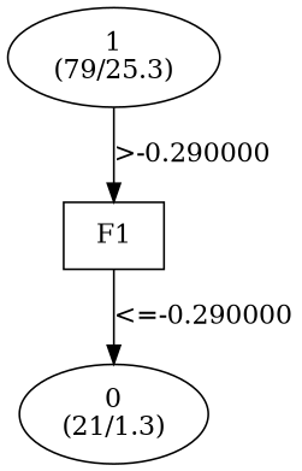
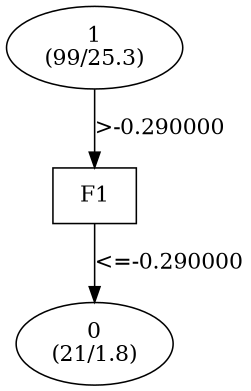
  digraph {
    node [shape=ellipse]
    n1 [label="F1\n" shape=box]
-   n2 [label="0\n(21/1.3)"]
-   n3 [label="1\n(79/25.3)"]
+   n2 [label="0\n(21/1.8)"]
+   n3 [label="1\n(99/25.3)"]
    n1 -> n2 [label="<=-0.290000"]
    n3 -> n1 [label=">-0.290000"]
  }
